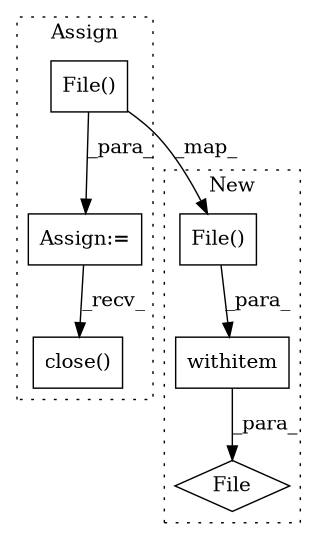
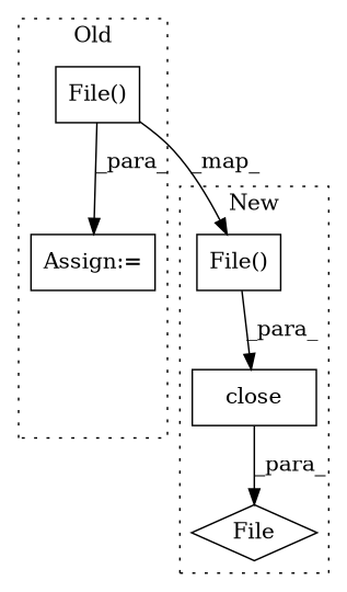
  digraph {
    node [a=75 l="10,1" shape=box]
    n1 [label="File()" s="5625,5657"]
    n2 [a=68 l=3 label="Assign:=" s=5622]
-   n3 [l=20 label="close()" s=6553]
    n4 [label="File()" s="6455,6487"]
    n5 [a=39 l="5,49" label=File s="6450,6459" shape=diamond]
-   n6 [a=49 l=4 label=withitem s=6455]
+   n6 [a=49 l=4 label=close s=6455]
    subgraph cluster_1 {
-     label=Assign
+     label=Old
      style=dotted
      n1
      n2
-     n3
    }
    subgraph cluster_2 {
      label=New
      style=dotted
      n4
      n5
      n6
    }
    n1 -> n2 [label=_para_]
    n1 -> n4 [label=_map_]
-   n2 -> n3 [label=_recv_]
    n4 -> n6 [label=_para_]
    n6 -> n5 [label=_para_]
  }
